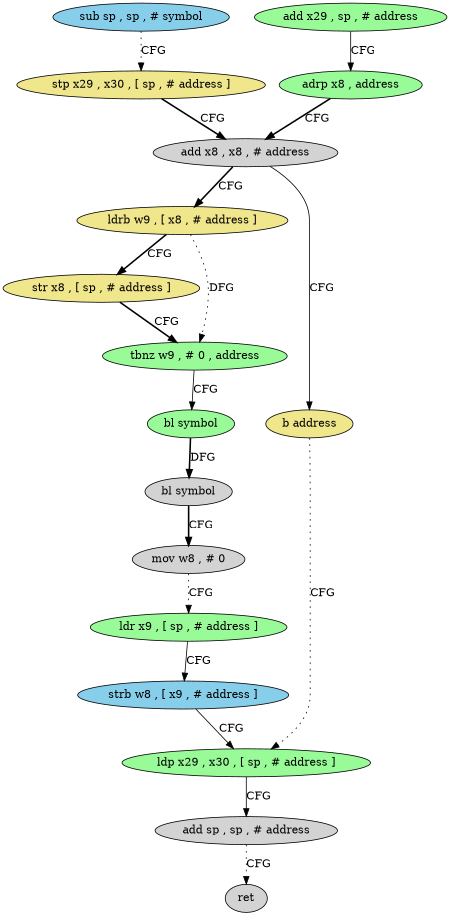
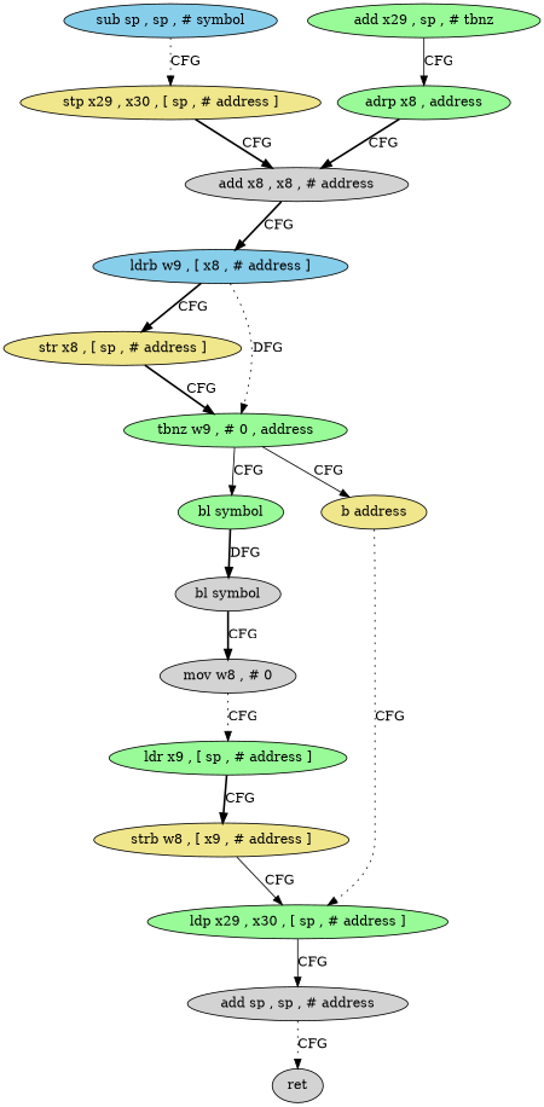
  digraph {
    node [fillcolor=palegreen style=filled]
    edge [style=bold]
    n1 [fillcolor=skyblue label="sub sp , sp , # symbol"]
    n2 [fillcolor=khaki label="stp x29 , x30 , [ sp , # address ]"]
    n3 [fillcolor=lightgrey label="add x8 , x8 , # address"]
-   n4 [label="add x29 , sp , # address"]
+   n4 [label="add x29 , sp , # tbnz"]
    n5 [label="adrp x8 , address"]
-   n6 [fillcolor=khaki label="ldrb w9 , [ x8 , # address ]"]
+   n6 [fillcolor=skyblue label="ldrb w9 , [ x8 , # address ]"]
    n7 [fillcolor=khaki label="str x8 , [ sp , # address ]"]
    n8 [label="tbnz w9 , # 0 , address"]
    n9 [label="bl symbol"]
    n10 [fillcolor=khaki label="b address"]
    n11 [fillcolor=lightgrey label="bl symbol"]
    n12 [label="ldp x29 , x30 , [ sp , # address ]"]
    n13 [fillcolor=lightgrey label="mov w8 , # 0"]
    n14 [fillcolor=lightgrey label="add sp , sp , # address"]
    n15 [label="ldr x9 , [ sp , # address ]"]
-   n16 [fillcolor=skyblue label="strb w8 , [ x9 , # address ]"]
+   n16 [fillcolor=khaki label="strb w8 , [ x9 , # address ]"]
    n17 [fillcolor=lightgrey label=ret]
    n1 -> n2 [label=CFG style=dotted]
    n2 -> n3 [label=CFG]
    n3 -> n6 [label=CFG]
    n4 -> n5 [label=CFG style=solid]
    n5 -> n3 [label=CFG]
    n6 -> n7 [label=CFG]
    n6 -> n8 [label=DFG style=dotted]
    n7 -> n8 [label=CFG]
    n8 -> n9 [label=CFG style=solid]
-   n3 -> n10 [label=CFG style=solid]
+   n8 -> n10 [label=CFG style=solid]
    n9 -> n11 [label=DFG]
    n10 -> n12 [label=CFG style=dotted]
    n11 -> n13 [label=CFG]
    n12 -> n14 [label=CFG style=solid]
    n13 -> n15 [label=CFG style=dotted]
    n14 -> n17 [label=CFG style=dotted]
-   n15 -> n16 [label=CFG style=solid]
+   n15 -> n16 [label=CFG]
    n16 -> n12 [label=CFG style=solid]
  }
